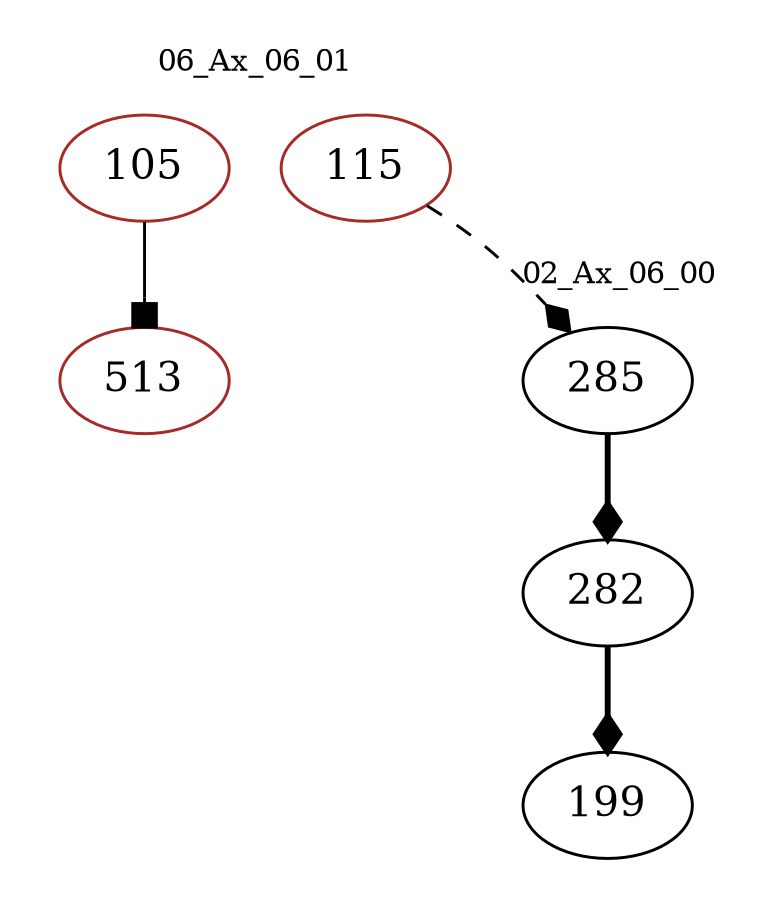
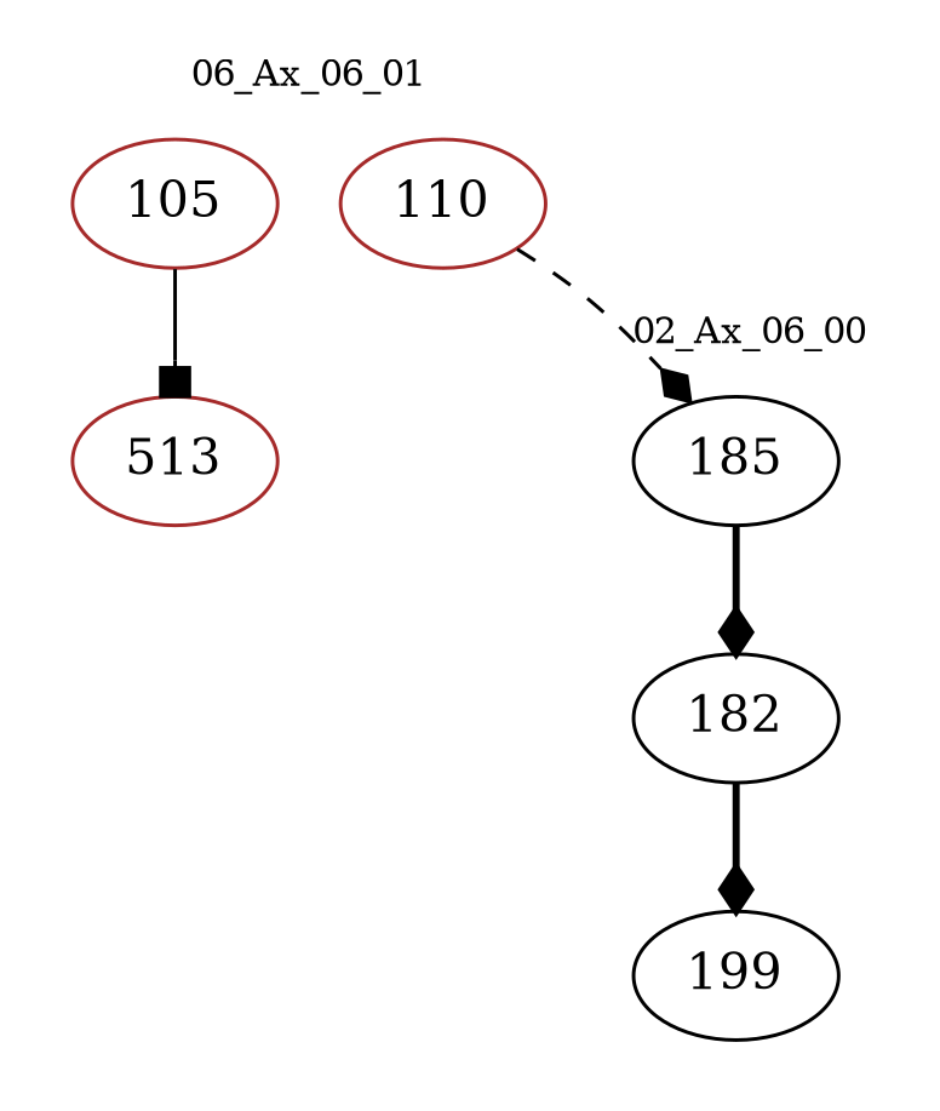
  digraph {
    node [color=brown]
    edge [arrowhead=diamond color=black style=bold]
-   n1 [label=115]
+   n1 [label=110]
    n2 [label=105]
    n3 [label=513]
-   n4 [color=black label=285]
-   n5 [color=black label=282]
+   n4 [color=black label=185]
+   n5 [color=black label=182]
    n6 [color=black label=199]
    subgraph cluster_1 {
      color=white
      fontsize=10
      label="06_Ax_06_01"
      n1
      n2
      n3
    }
    subgraph cluster_2 {
      color=white
      fontsize=10
      label="02_Ax_06_00"
      n4
      n5
      n6
    }
    n1 -> n4 [style=dashed]
    n2 -> n3 [arrowhead=box style=solid]
    n4 -> n5
    n5 -> n6
  }
